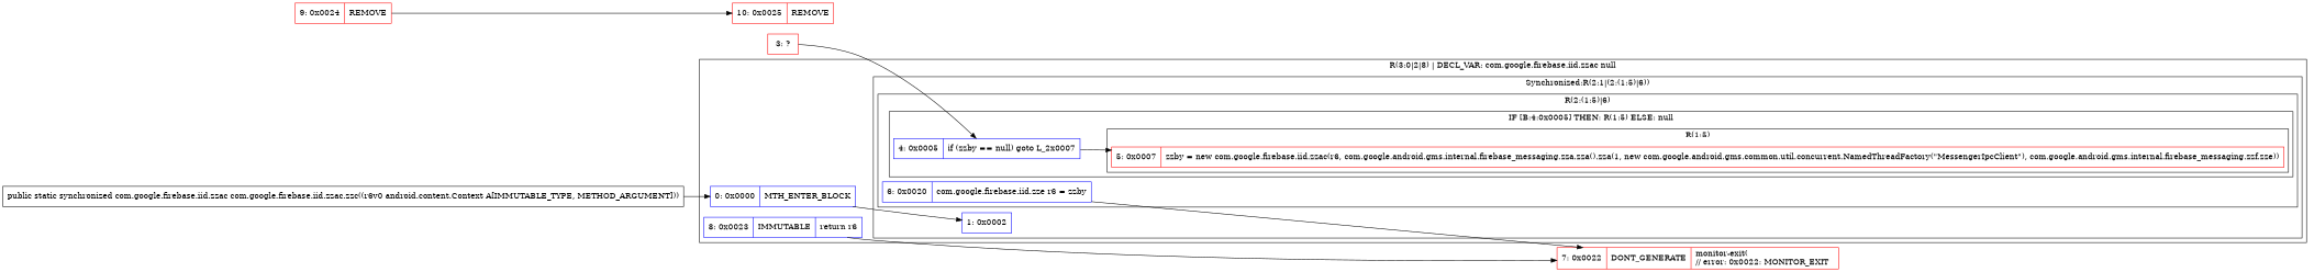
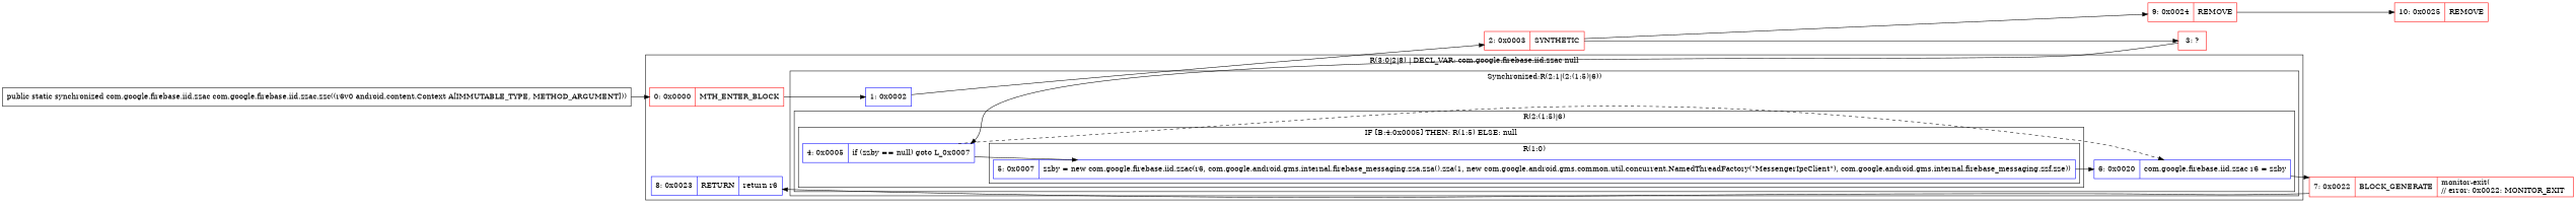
  digraph {
    rankdir=LR
    node [color=blue shape=record]
-   n1 [color=red label="{5\:\ 0x0007|zzby = new com.google.firebase.iid.zzac(r6, com.google.android.gms.internal.firebase_messaging.zza.zza().zza(1, new com.google.android.gms.common.util.concurrent.NamedThreadFactory(\"MessengerIpcClient\"), com.google.android.gms.internal.firebase_messaging.zzf.zze))\l}"]
-   n2 [label="{4\:\ 0x0005|if (zzby == null) goto L_2x0007\l}"]
-   n3 [label="{6\:\ 0x0020|com.google.firebase.iid.zze r6 = zzby\l}"]
+   n1 [label="{5\:\ 0x0007|zzby = new com.google.firebase.iid.zzac(r6, com.google.android.gms.internal.firebase_messaging.zza.zza().zza(1, new com.google.android.gms.common.util.concurrent.NamedThreadFactory(\"MessengerIpcClient\"), com.google.android.gms.internal.firebase_messaging.zzf.zze))\l}"]
+   n2 [label="{4\:\ 0x0005|if (zzby == null) goto L_0x0007\l}"]
+   n3 [label="{6\:\ 0x0020|com.google.firebase.iid.zzac r6 = zzby\l}"]
    n4 [label="{1\:\ 0x0002}"]
-   n5 [label="{0\:\ 0x0000|MTH_ENTER_BLOCK\l}"]
-   n6 [label="{8\:\ 0x0023|IMMUTABLE\l|return r6\l}"]
-   n7 [color=red label="{7\:\ 0x0022|DONT_GENERATE\l|monitor\-exit(\l\/\/ error: 0x0022: MONITOR_EXIT  \l}"]
+   n5 [color=red label="{0\:\ 0x0000|MTH_ENTER_BLOCK\l}"]
+   n6 [label="{8\:\ 0x0023|RETURN\l|return r6\l}"]
+   n7 [color=red label="{7\:\ 0x0022|BLOCK_GENERATE\l|monitor\-exit(\l\/\/ error: 0x0022: MONITOR_EXIT  \l}"]
+   n8 [color=red label="{2\:\ 0x0003|SYNTHETIC\l}"]
    n9 [color=red label="{3\:\ ?}"]
    n10 [color=red label="{9\:\ 0x0024|REMOVE\l}"]
    n11 [color=red label="{10\:\ 0x0025|REMOVE\l}"]
    n12 [label="{public static synchronized com.google.firebase.iid.zzac com.google.firebase.iid.zzac.zzc((r6v0 android.content.Context A[IMMUTABLE_TYPE, METHOD_ARGUMENT])) }" color=""]
    subgraph cluster_1 {
      label="R(3:0|2|8) | DECL_VAR: com.google.firebase.iid.zzac null\l"
      n5
      n6
      subgraph cluster_2 {
        label="Synchronized:R(2:1|(2:(1:5)|6))"
        n4
        subgraph cluster_3 {
          label="R(2:(1:5)|6)"
          n3
          subgraph cluster_4 {
            label="IF [B:4:0x0005] THEN: R(1:5) ELSE: null"
            n2
            subgraph cluster_5 {
-             label="R(1:5)"
+             label="R(1:0)"
              n1
            }
          }
        }
      }
    }
+   n1 -> n3
    n2 -> n1
+   n2 -> n3 [style=dashed]
    n3 -> n7
+   n4 -> n8
    n5 -> n4
-   n6 -> n7
+   n7 -> n6
+   n8 -> n9
+   n8 -> n10
    n9 -> n2
    n10 -> n11
    n12 -> n5
  }
